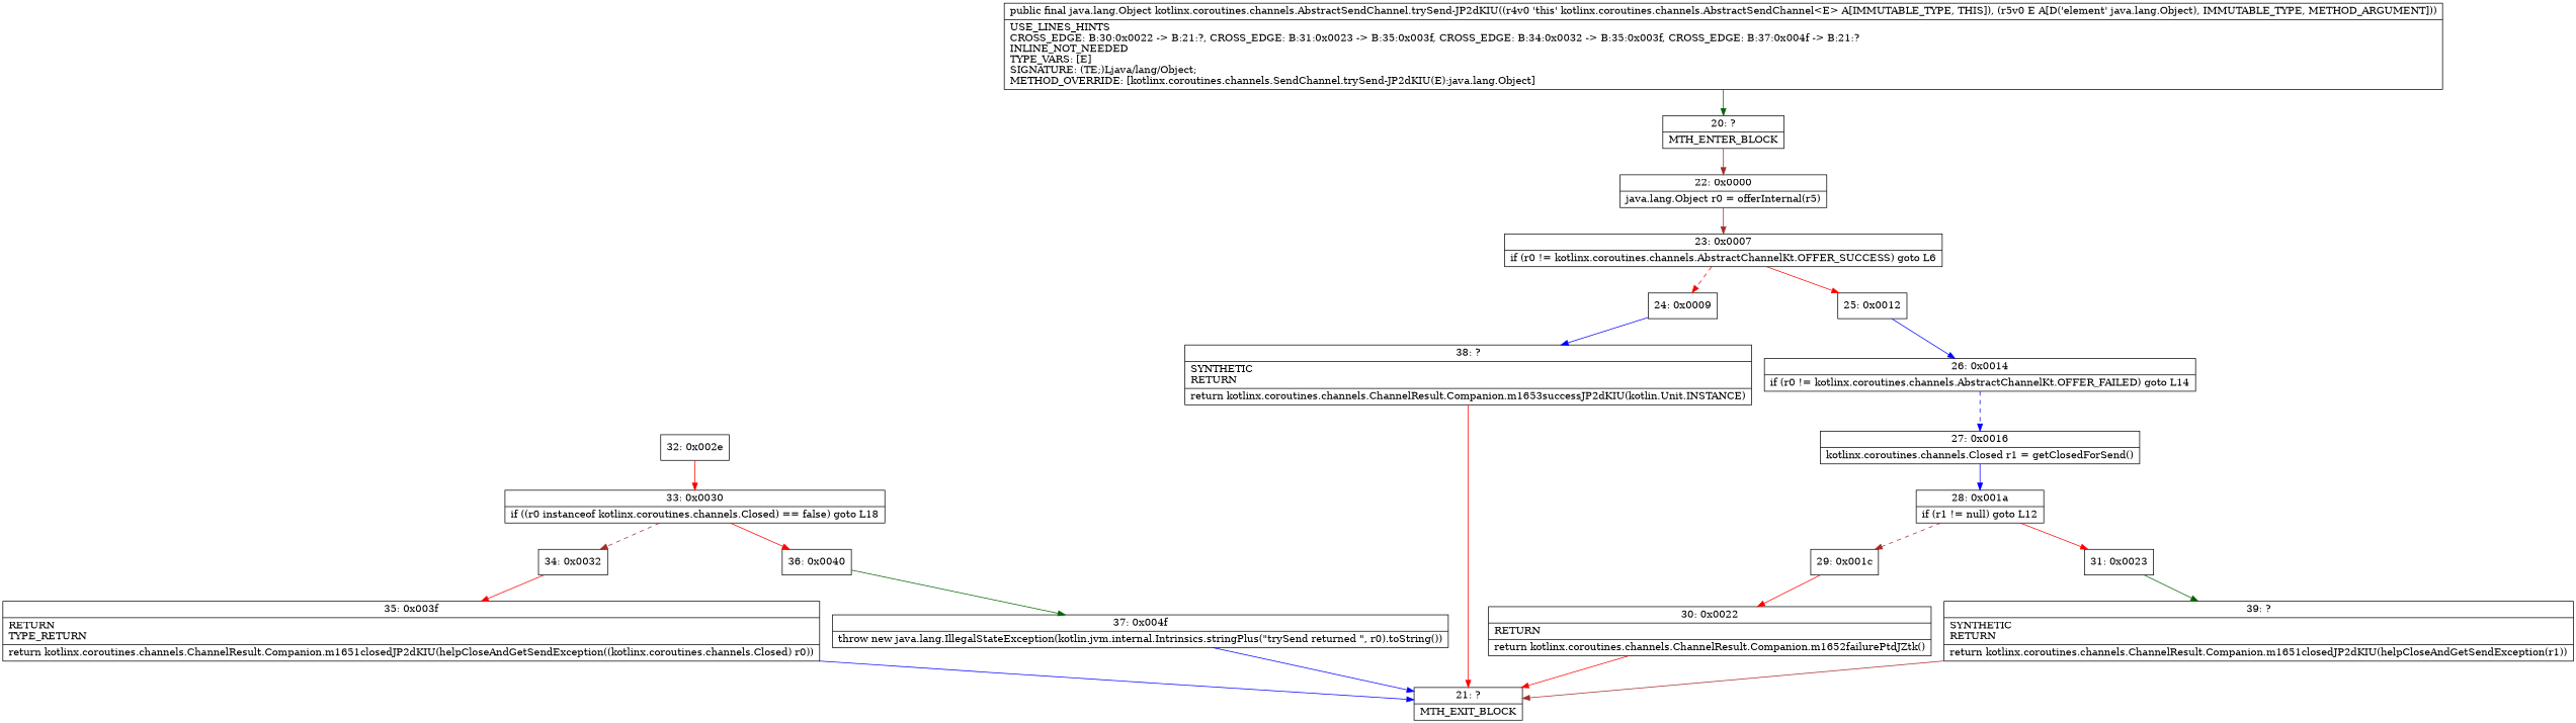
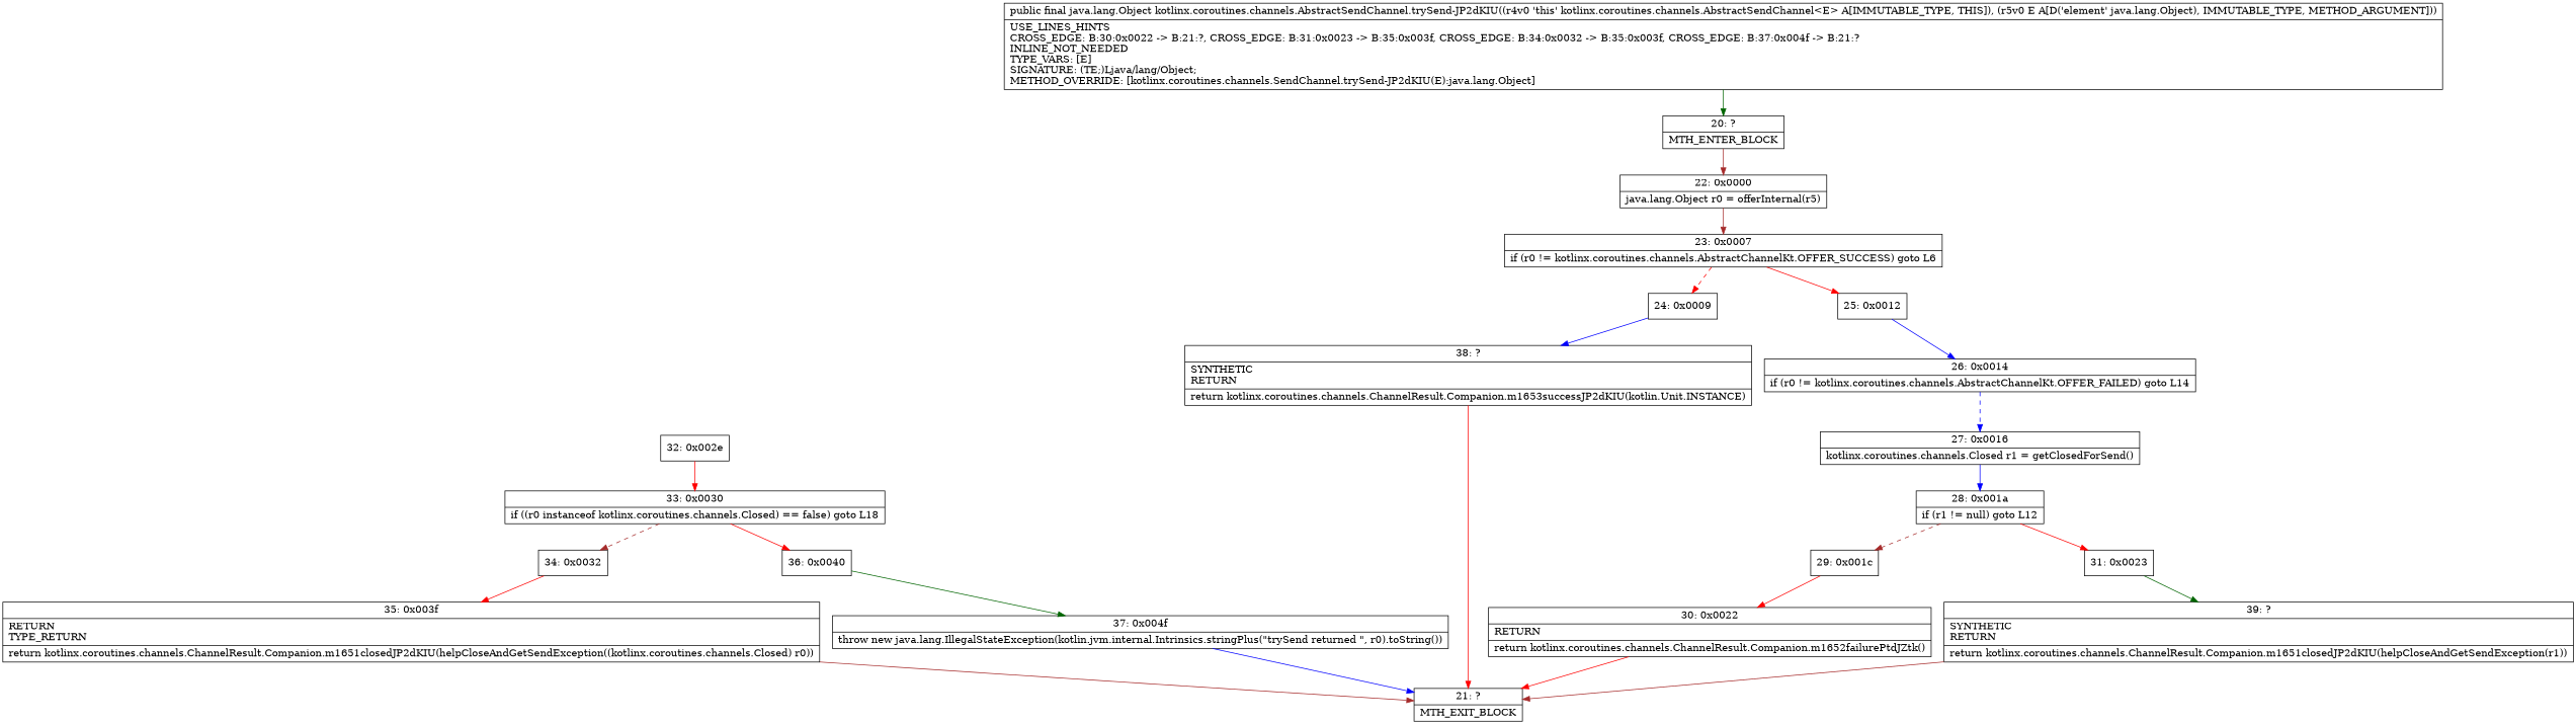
  digraph {
    node [shape=record]
    edge [color=red]
    n1 [label="{20\:\ ?|MTH_ENTER_BLOCK\l}"]
    n2 [label="{22\:\ 0x0000|java.lang.Object r0 = offerInternal(r5)\l}"]
    n3 [label="{23\:\ 0x0007|if (r0 != kotlinx.coroutines.channels.AbstractChannelKt.OFFER_SUCCESS) goto L6\l}"]
    n4 [label="{24\:\ 0x0009}"]
    n5 [label="{25\:\ 0x0012}"]
    n6 [label="{38\:\ ?|SYNTHETIC\lRETURN\l|return kotlinx.coroutines.channels.ChannelResult.Companion.m1653successJP2dKIU(kotlin.Unit.INSTANCE)\l}"]
    n7 [label="{26\:\ 0x0014|if (r0 != kotlinx.coroutines.channels.AbstractChannelKt.OFFER_FAILED) goto L14\l}"]
    n8 [label="{21\:\ ?|MTH_EXIT_BLOCK\l}"]
    n9 [label="{27\:\ 0x0016|kotlinx.coroutines.channels.Closed r1 = getClosedForSend()\l}"]
    n10 [label="{28\:\ 0x001a|if (r1 != null) goto L12\l}"]
    n11 [label="{32\:\ 0x002e}"]
    n12 [label="{33\:\ 0x0030|if ((r0 instanceof kotlinx.coroutines.channels.Closed) == false) goto L18\l}"]
    n13 [label="{29\:\ 0x001c}"]
    n14 [label="{31\:\ 0x0023}"]
    n15 [label="{30\:\ 0x0022|RETURN\l|return kotlinx.coroutines.channels.ChannelResult.Companion.m1652failurePtdJZtk()\l}"]
    n16 [label="{39\:\ ?|SYNTHETIC\lRETURN\l|return kotlinx.coroutines.channels.ChannelResult.Companion.m1651closedJP2dKIU(helpCloseAndGetSendException(r1))\l}"]
    n17 [label="{34\:\ 0x0032}"]
    n18 [label="{36\:\ 0x0040}"]
    n19 [label="{35\:\ 0x003f|RETURN\lTYPE_RETURN\l|return kotlinx.coroutines.channels.ChannelResult.Companion.m1651closedJP2dKIU(helpCloseAndGetSendException((kotlinx.coroutines.channels.Closed) r0))\l}"]
    n20 [label="{37\:\ 0x004f|throw new java.lang.IllegalStateException(kotlin.jvm.internal.Intrinsics.stringPlus(\"trySend returned \", r0).toString())\l}"]
    n21 [label="{public final java.lang.Object kotlinx.coroutines.channels.AbstractSendChannel.trySend\-JP2dKIU((r4v0 'this' kotlinx.coroutines.channels.AbstractSendChannel\<E\> A[IMMUTABLE_TYPE, THIS]), (r5v0 E A[D('element' java.lang.Object), IMMUTABLE_TYPE, METHOD_ARGUMENT]))  | USE_LINES_HINTS\lCROSS_EDGE: B:30:0x0022 \-\> B:21:?, CROSS_EDGE: B:31:0x0023 \-\> B:35:0x003f, CROSS_EDGE: B:34:0x0032 \-\> B:35:0x003f, CROSS_EDGE: B:37:0x004f \-\> B:21:?\lINLINE_NOT_NEEDED\lTYPE_VARS: [E]\lSIGNATURE: (TE;)Ljava\/lang\/Object;\lMETHOD_OVERRIDE: [kotlinx.coroutines.channels.SendChannel.trySend\-JP2dKIU(E):java.lang.Object]\l}"]
    n1 -> n2 [color=brown]
    n2 -> n3 [color=brown]
    n3 -> n4 [style=dashed]
    n3 -> n5
    n4 -> n6 [color=blue]
    n5 -> n7 [color=blue]
    n6 -> n8
    n7 -> n9 [color=blue style=dashed]
    n9 -> n10 [color=blue]
    n10 -> n13 [color=brown style=dashed]
    n10 -> n14
    n11 -> n12
    n12 -> n17 [color=brown style=dashed]
    n12 -> n18
    n13 -> n15
    n14 -> n16 [color=darkgreen]
    n15 -> n8
    n16 -> n8 [color=brown]
    n17 -> n19
    n18 -> n20 [color=darkgreen]
-   n19 -> n8 [color=blue]
+   n19 -> n8 [color=brown]
    n20 -> n8 [color=blue]
    n21 -> n1 [color=darkgreen]
  }
